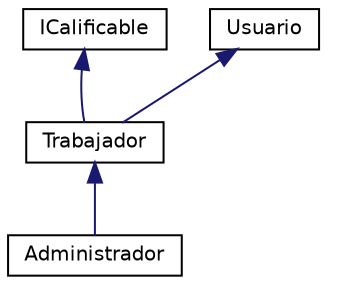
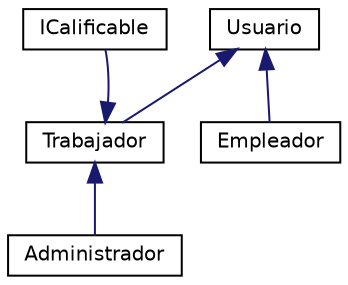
  digraph {
    rankdir=TB
    node [color=black fillcolor=white fontname=Helvetica fontsize=10 shape=record style=filled]
    edge [color=midnightblue dir=back fontname=Helvetica fontsize=10 labelfontname=Helvetica labelfontsize=10 style=solid]
    n1 [height=0.2 label=ICalificable width=0.4]
    n2 [height=0.2 label=Trabajador width=0.4]
+   n3 [height=0.2 label=Empleador width=0.4]
    n4 [height=0.2 label=Administrador width=0.4]
    n5 [height=0.2 label=Usuario width=0.4]
-   n1 -> n2
+   n2 -> n1
    n2 -> n4
    n5 -> n2
+   n5 -> n3
  }
